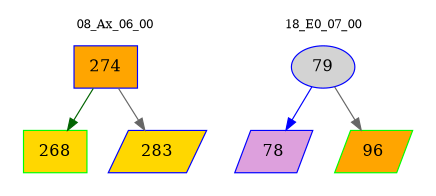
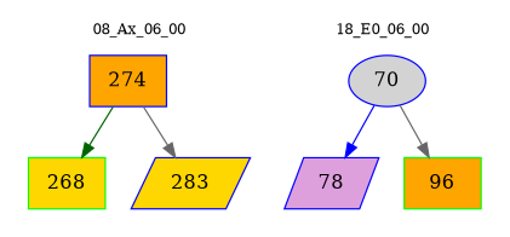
  digraph {
    node [color=blue fillcolor=orange shape=box style=filled]
    edge [color=gray40]
    n1 [label=274]
    n2 [color=green fillcolor=gold label=268]
    n3 [fillcolor=gold label=283 shape=parallelogram]
-   n4 [fillcolor=lightgrey label=79 shape=ellipse]
+   n4 [fillcolor=lightgrey label=70 shape=ellipse]
    n5 [fillcolor=plum label=78 shape=parallelogram]
-   n6 [color=green label=96 shape=parallelogram]
+   n6 [color=green label=96]
    subgraph cluster_1 {
      color=white
      fontsize=10
      label="08_Ax_06_00"
      n1
      n2
      n3
    }
    subgraph cluster_2 {
      color=white
      fontsize=10
-     label="18_E0_07_00"
+     label="18_E0_06_00"
      n4
      n5
      n6
    }
    n1 -> n2 [color=darkgreen]
    n1 -> n3
    n4 -> n5 [color=blue]
    n4 -> n6
  }
